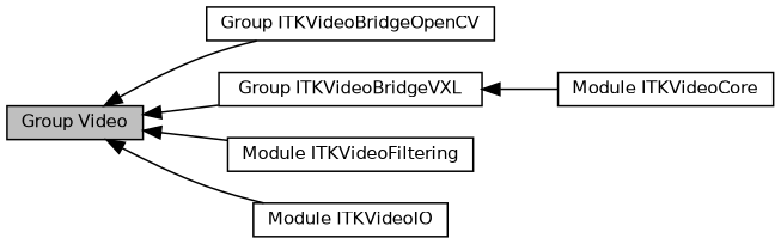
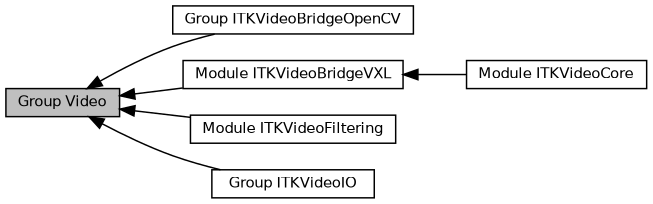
  digraph {
    rankdir=LR
    node [color=black fillcolor=white fontname=Helvetica fontsize=10 shape=box style=filled]
    edge [dir=back fontname=Helvetica fontsize=10 labelfontname=Helvetica labelfontsize=10 shape=plaintext style=solid]
    n1 [fillcolor=grey75 fontcolor=black height=0.2 label="Group Video" width=0.4]
    n2 [height=0.2 label="Group ITKVideoBridgeOpenCV" width=0.4]
-   n3 [height=0.2 label="Group ITKVideoBridgeVXL" width=0.4]
+   n3 [height=0.2 label="Module ITKVideoBridgeVXL" width=0.4]
    n4 [height=0.2 label="Module ITKVideoFiltering" width=0.4]
-   n5 [height=0.2 label="Module ITKVideoIO" width=0.4]
+   n5 [height=0.2 label="Group ITKVideoIO" width=0.4]
    n6 [height=0.2 label="Module ITKVideoCore" width=0.4]
    n1 -> n2
    n1 -> n3
    n1 -> n4
    n1 -> n5
    n3 -> n6
  }
